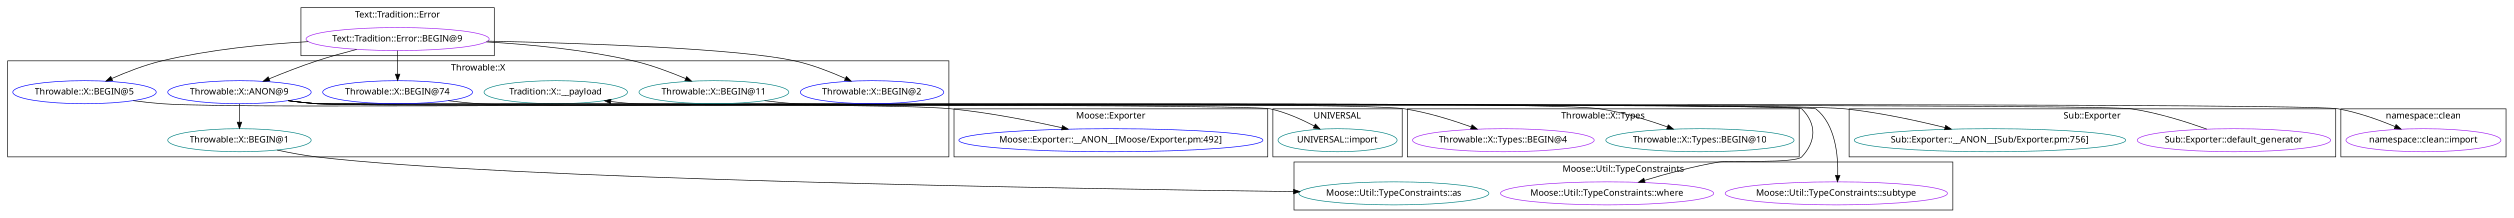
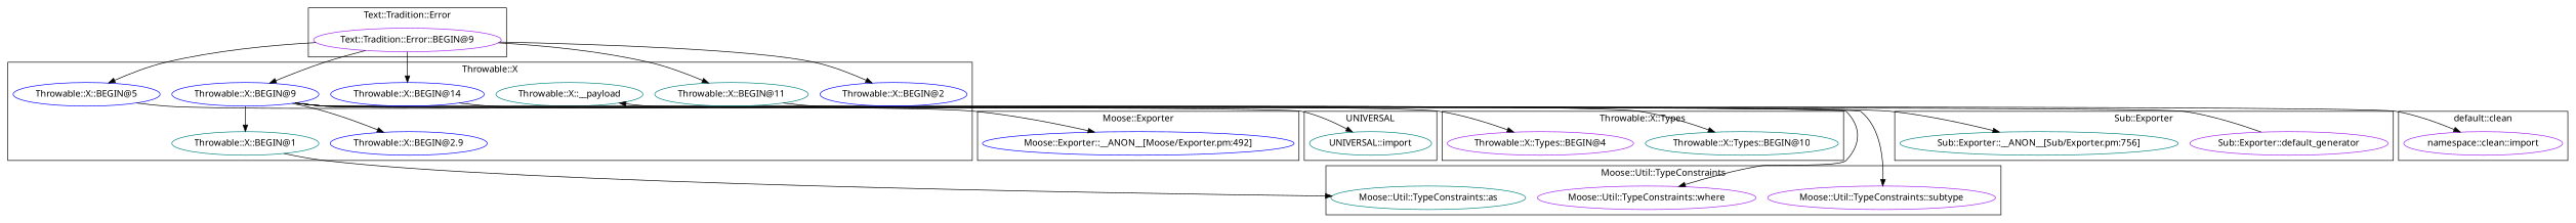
  digraph {
    fontname="Noto Sans"
    node [color=teal fontname="Noto Sans"]
    edge [fontname="Noto Sans"]
    "namespace::clean::import" [color=purple]
    "UNIVERSAL::import"
    "Throwable::X::BEGIN@5" [color=blue]
-   "Throwable::X::__payload" [label="Tradition::X::__payload"]
-   "Throwable::X::BEGIN@9" [color=blue label="Throwable::X::ANON@9"]
-   "Throwable::X::BEGIN@14" [color=blue label="Throwable::X::BEGIN@74"]
+   "Throwable::X::__payload"
+   "Throwable::X::BEGIN@9" [color=blue]
+   "Throwable::X::BEGIN@14" [color=blue]
    "Throwable::X::BEGIN@2" [color=blue]
    "Throwable::X::BEGIN@1"
    "Throwable::X::BEGIN@11"
+   "Throwable::X::BEGIN@2.9" [color=blue]
    "Throwable::X::Types::BEGIN@10"
    "Throwable::X::Types::BEGIN@4" [color=purple]
    "Text::Tradition::Error::BEGIN@9" [color=purple]
    "Moose::Exporter::__ANON__[Moose/Exporter.pm:492]" [color=blue]
    "Moose::Util::TypeConstraints::where" [color=purple]
    "Moose::Util::TypeConstraints::subtype" [color=purple]
    "Moose::Util::TypeConstraints::as"
    "Sub::Exporter::default_generator" [color=purple]
    "Sub::Exporter::__ANON__[Sub/Exporter.pm:756]"
    subgraph cluster_1 {
-     label="namespace::clean"
+     label="default::clean"
      "namespace::clean::import"
    }
    subgraph cluster_2 {
      label=UNIVERSAL
      "UNIVERSAL::import"
    }
    subgraph cluster_3 {
      label="Throwable::X"
      "Throwable::X::BEGIN@5"
      "Throwable::X::__payload"
      "Throwable::X::BEGIN@9"
      "Throwable::X::BEGIN@14"
      "Throwable::X::BEGIN@2"
      "Throwable::X::BEGIN@1"
      "Throwable::X::BEGIN@11"
+     "Throwable::X::BEGIN@2.9"
    }
    subgraph cluster_4 {
      label="Throwable::X::Types"
      "Throwable::X::Types::BEGIN@10"
      "Throwable::X::Types::BEGIN@4"
    }
    subgraph cluster_5 {
      label="Text::Tradition::Error"
      "Text::Tradition::Error::BEGIN@9"
    }
    subgraph cluster_6 {
      label="Moose::Exporter"
      "Moose::Exporter::__ANON__[Moose/Exporter.pm:492]"
    }
    subgraph cluster_7 {
      label="Moose::Util::TypeConstraints"
      "Moose::Util::TypeConstraints::where"
      "Moose::Util::TypeConstraints::subtype"
      "Moose::Util::TypeConstraints::as"
    }
    subgraph cluster_8 {
      label="Sub::Exporter"
      "Sub::Exporter::default_generator"
      "Sub::Exporter::__ANON__[Sub/Exporter.pm:756]"
    }
    "Throwable::X::BEGIN@5" -> "Moose::Exporter::__ANON__[Moose/Exporter.pm:492]"
    "Throwable::X::BEGIN@9" -> "UNIVERSAL::import"
    "Throwable::X::BEGIN@9" -> "Throwable::X::BEGIN@1"
+   "Throwable::X::BEGIN@9" -> "Throwable::X::BEGIN@2.9"
    "Throwable::X::BEGIN@9" -> "Throwable::X::Types::BEGIN@10"
    "Throwable::X::BEGIN@9" -> "Throwable::X::Types::BEGIN@4"
    "Throwable::X::BEGIN@9" -> "Moose::Util::TypeConstraints::where"
    "Throwable::X::BEGIN@9" -> "Moose::Util::TypeConstraints::subtype"
    "Throwable::X::BEGIN@14" -> "Sub::Exporter::__ANON__[Sub/Exporter.pm:756]"
    "Throwable::X::BEGIN@1" -> "Moose::Util::TypeConstraints::as"
    "Throwable::X::BEGIN@11" -> "namespace::clean::import"
    "Text::Tradition::Error::BEGIN@9" -> "Throwable::X::BEGIN@5"
    "Text::Tradition::Error::BEGIN@9" -> "Throwable::X::BEGIN@9"
    "Text::Tradition::Error::BEGIN@9" -> "Throwable::X::BEGIN@14"
    "Text::Tradition::Error::BEGIN@9" -> "Throwable::X::BEGIN@2"
    "Text::Tradition::Error::BEGIN@9" -> "Throwable::X::BEGIN@11"
    "Sub::Exporter::default_generator" -> "Throwable::X::__payload"
  }
